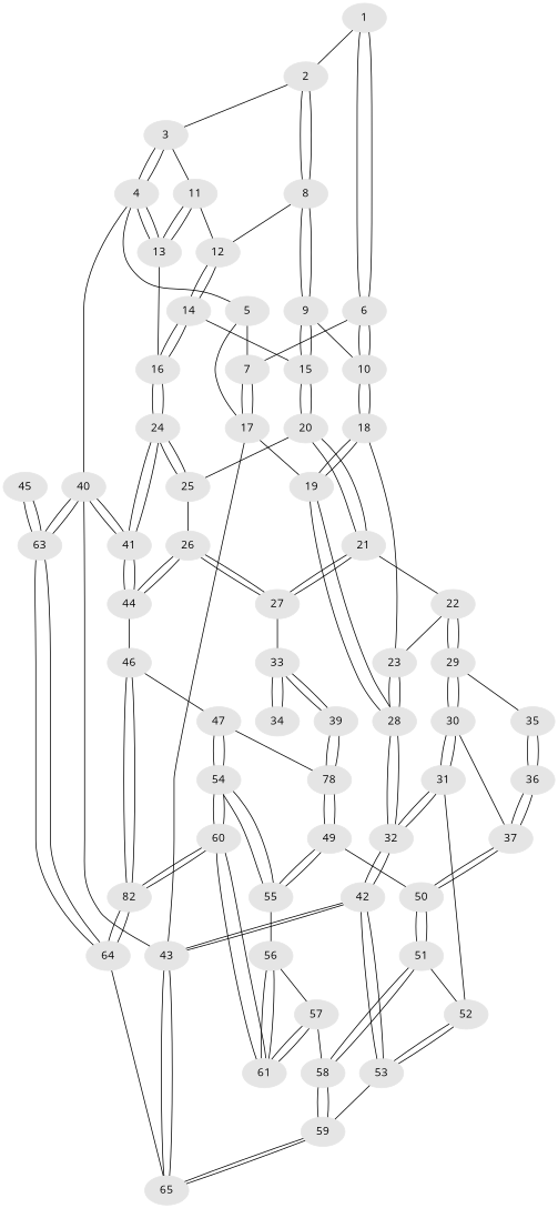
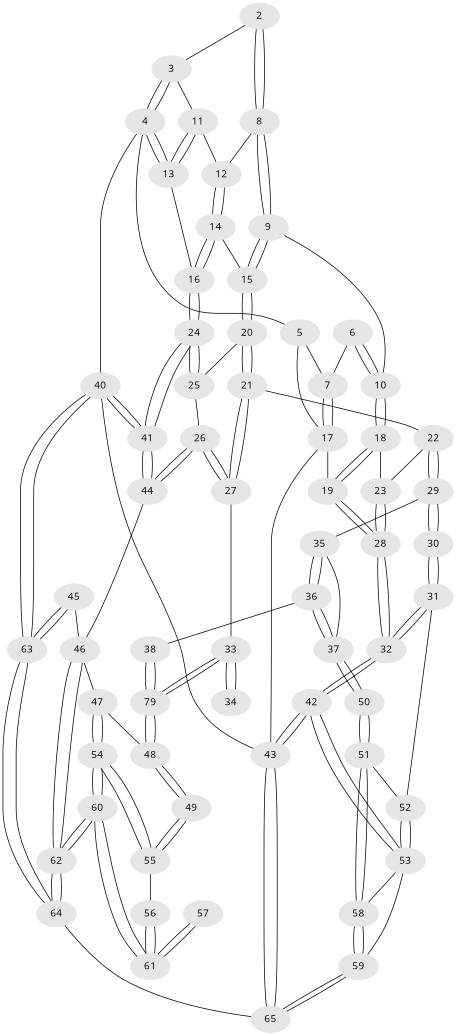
  graph {
    fontname="Open Sans"
    node [color=gray90 fontname="Open Sans" style=filled]
    edge [fontname="Open Sans"]
-   1
    2
    6
    3
    8
    7
    10
    4
    11
    9
    12
    5
    13
    40
    17
    16
    43
    41
    63
    19
    18
    15
    14
    20
    23
    24
    21
    25
    28
    65
    32
    22
    27
    26
    29
    33
    30
    35
    44
    46
    34
-   39
+   39 [label=79]
    42
    31
    37
    36
    52
    50
    53
-   48 [label=78]
+   48
+   38
    51
    49
    64
    59
    45
    47
-   62 [label=82]
+   62
    54
    55
    60
    56
    58
    61
    57
-   1 -- 2
-   1 -- 6
-   1 -- 6
    2 -- 3
    2 -- 8
    2 -- 8
    6 -- 7
    6 -- 10
    6 -- 10
    3 -- 4
    3 -- 4
    3 -- 11
    8 -- 9
    8 -- 9
    8 -- 12
    7 -- 17
    7 -- 17
    10 -- 18
    10 -- 18
    4 -- 5
    4 -- 13
    4 -- 13
    4 -- 40
    11 -- 12
    11 -- 13
    11 -- 13
    9 -- 10
    9 -- 15
    9 -- 15
    12 -- 14
    12 -- 14
    5 -- 7
    5 -- 17
    13 -- 16
    40 -- 43
    40 -- 41
    40 -- 41
    40 -- 63
    40 -- 63
    17 -- 43
    17 -- 19
    16 -- 24
    16 -- 24
    43 -- 65
    43 -- 65
    41 -- 44
    41 -- 44
    63 -- 64
    63 -- 64
    19 -- 28
    19 -- 28
    18 -- 19
    18 -- 19
    18 -- 23
    15 -- 20
    15 -- 20
    14 -- 16
    14 -- 16
    14 -- 15
    20 -- 21
    20 -- 21
    20 -- 25
    23 -- 28
    23 -- 28
    24 -- 41
    24 -- 41
    24 -- 25
    24 -- 25
    21 -- 22
    21 -- 27
    21 -- 27
    25 -- 26
    28 -- 32
    28 -- 32
    32 -- 42
    32 -- 42
    22 -- 23
    22 -- 29
    22 -- 29
    27 -- 33
    26 -- 27
    26 -- 27
    26 -- 44
    26 -- 44
    29 -- 30
    29 -- 30
    29 -- 35
    33 -- 34
    33 -- 34
    33 -- 39
    33 -- 39
    30 -- 31
    30 -- 31
-   30 -- 37
+   35 -- 37
    35 -- 36
    35 -- 36
    44 -- 46
    46 -- 47
    46 -- 62
    46 -- 62
    39 -- 48
    39 -- 48
    42 -- 43
    42 -- 43
    42 -- 53
    42 -- 53
    31 -- 32
    31 -- 32
    31 -- 52
    37 -- 50
    37 -- 50
    36 -- 37
    36 -- 37
+   36 -- 38
    52 -- 53
    52 -- 53
    50 -- 51
    50 -- 51
    53 -- 59
    48 -- 49
    48 -- 49
+   38 -- 39
+   38 -- 39
    51 -- 52
    51 -- 58
    51 -- 58
-   49 -- 50
    49 -- 55
    49 -- 55
    64 -- 65
    59 -- 65
    59 -- 65
    45 -- 63
    45 -- 63
+   45 -- 46
    47 -- 48
    47 -- 54
    47 -- 54
    62 -- 64
    62 -- 64
    54 -- 55
    54 -- 55
    54 -- 60
    54 -- 60
    55 -- 56
    60 -- 62
    60 -- 62
    60 -- 61
    60 -- 61
    56 -- 61
    56 -- 61
-   56 -- 57
    58 -- 59
    58 -- 59
-   57 -- 58
+   53 -- 58
    57 -- 61
    57 -- 61
  }
